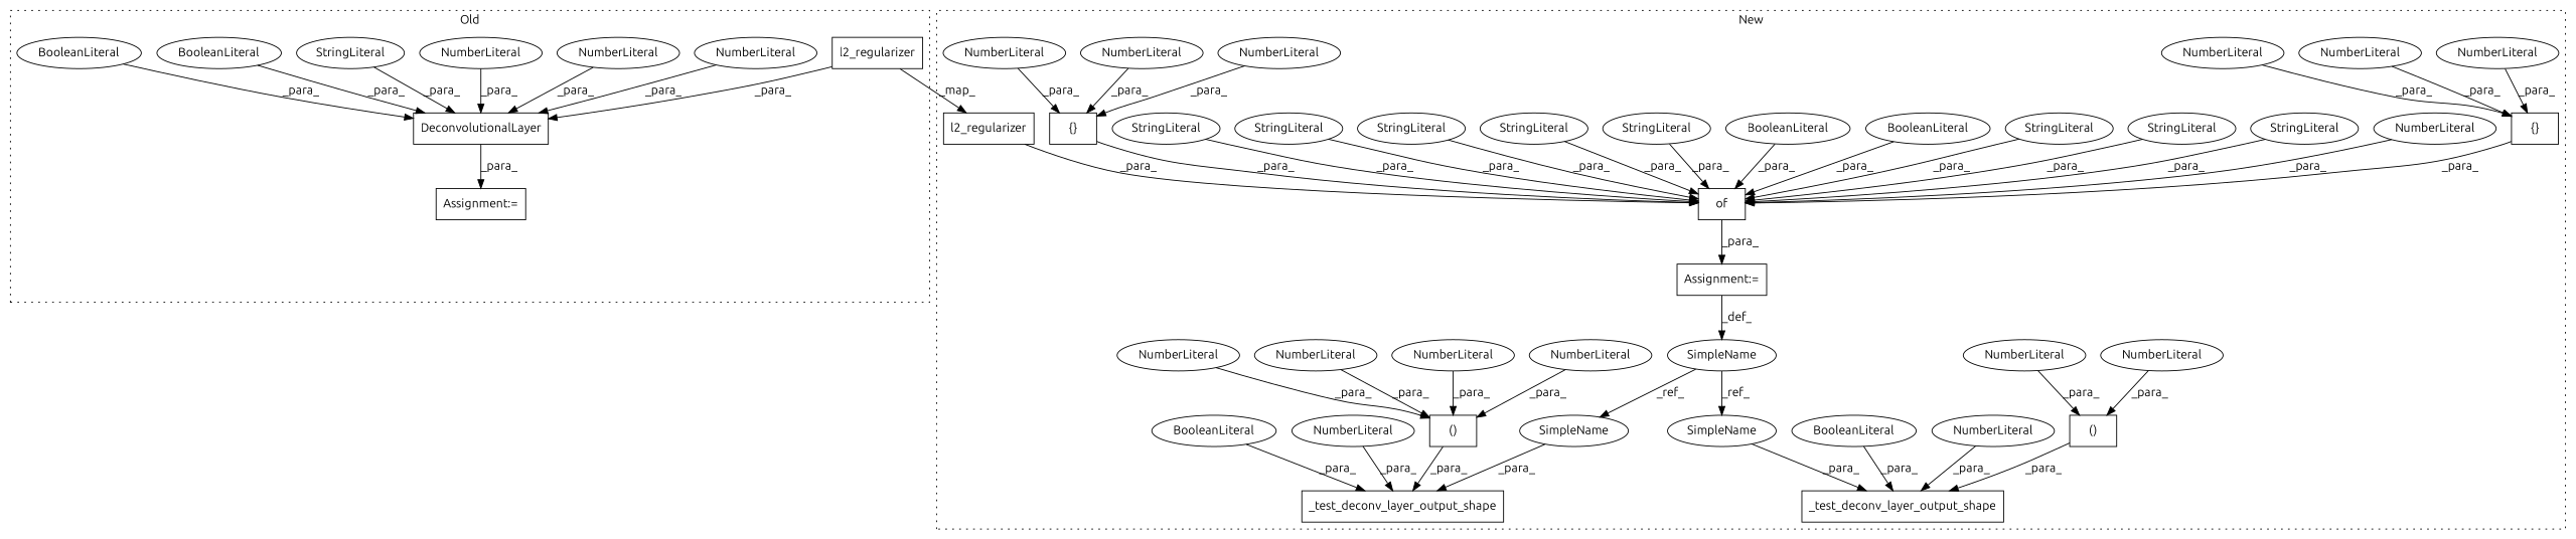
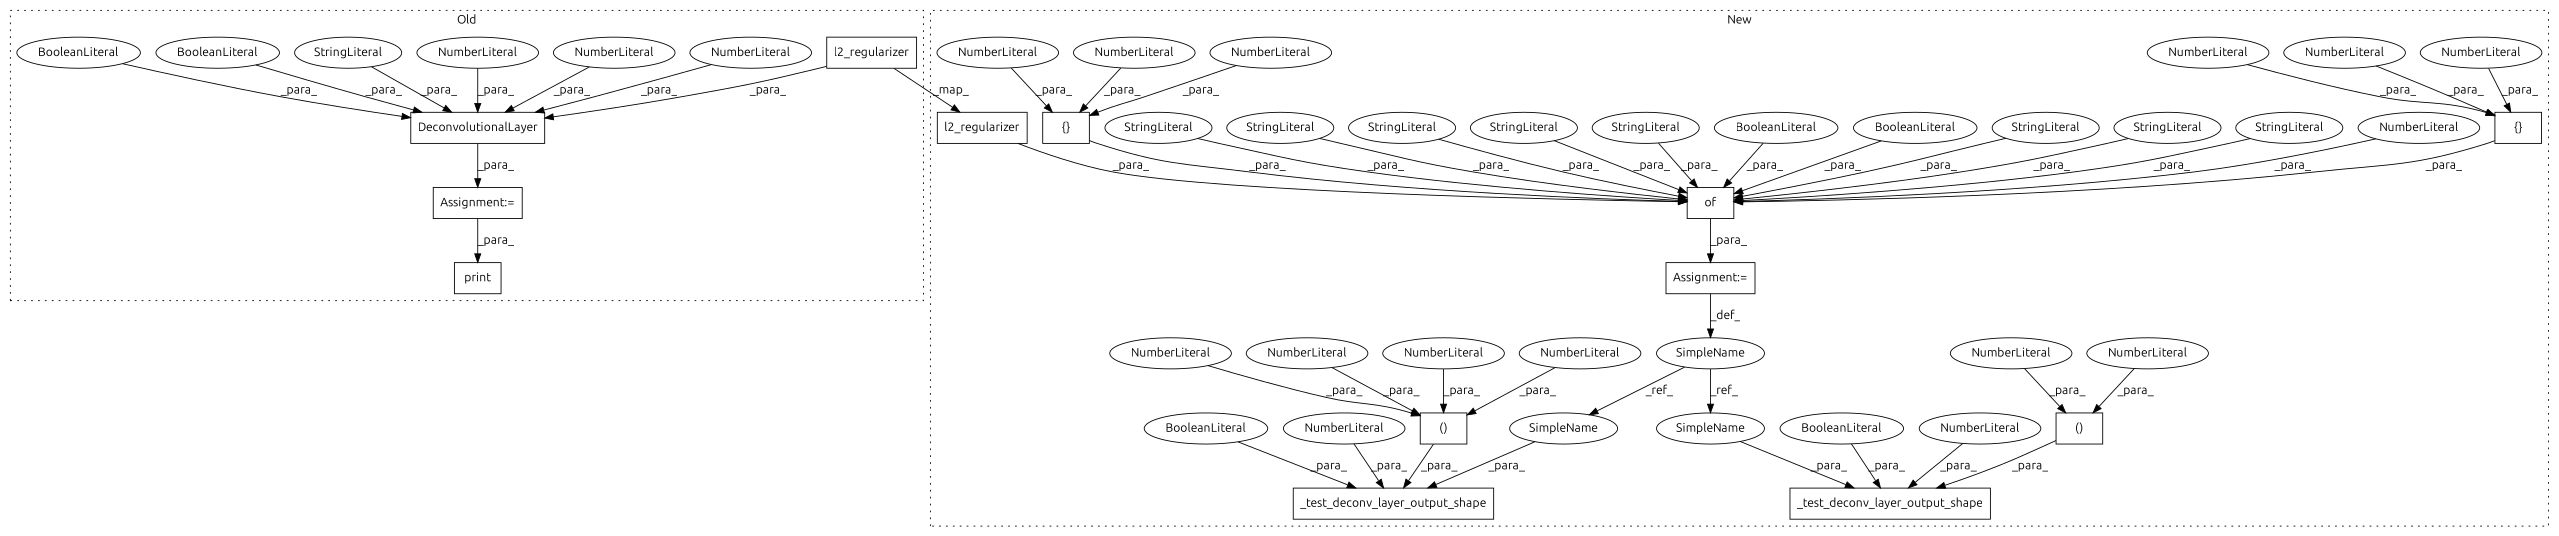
  digraph {
    fontname=Ubuntu
    node [a=34 l=1 s=7387 shape=ellipse fontname=Ubuntu]
    edge [fontname=Ubuntu]
    n1 [a=32 l="21,1" label=DeconvolutionalLayer s="6962,7049" shape=box]
    n2 [label=NumberLiteral s=6988]
    n3 [label=NumberLiteral s=6986]
    n4 [l=2 label=NumberLiteral s=6983]
+   n5 [a=32 l="6,1" label=print s="7098,7112" shape=box]
    n6 [a=7 label="Assignment:=" s=6961 shape=box]
    n7 [a=45 l=7 label=StringLiteral s=6990]
    n8 [a=32 l="15,1" label=l2_regularizer s="7011,7029" shape=box]
    n9 [a=9 l=4 label=BooleanLiteral s=7037]
    n10 [a=9 l=5 label=BooleanLiteral s=7031]
    n11 [a=4 l="1,1" label="{}" s="7055,7061" shape=box]
    n12 [a=32 l="32,1" label=_test_deconv_layer_output_shape s="7336,7459" shape=box]
    n13 [a=106 l=61 label="()" shape=box]
    n14 [a=32 l="32,1" label=_test_deconv_layer_output_shape s="7202,7324" shape=box]
    n15 [a=106 l=61 label="()" s=7253 shape=box]
    n16 [l=2 label=NumberLiteral s=7446]
    n17 [label=NumberLiteral s=7056]
    n18 [a=4 l="1,1" label="{}" s="7081,7087" shape=box]
    n19 [label=NumberLiteral s=7253]
    n20 [l=2 label=NumberLiteral s=7431]
    n21 [l=2 label=NumberLiteral s=7297]
    n22 [label=NumberLiteral s=7060]
    n23 [label=NumberLiteral s=7086]
    n24 [label=NumberLiteral s=7234]
    n25 [l=2 label=NumberLiteral s=7401]
    n26 [l=3 label=NumberLiteral s=7456]
    n27 [label=NumberLiteral s=7058]
    n28 [a=32 l="3,1" label=of s="7010,7190" shape=box]
    n29 [l=2 label=NumberLiteral s=7029]
    n30 [a=9 l=5 label=BooleanLiteral s=7450]
    n31 [a=9 l=4 label=BooleanLiteral s=7316]
    n32 [a=45 l=7 label=StringLiteral s=7134]
    n33 [a=45 l=8 label=StringLiteral s=7063]
    n34 [a=45 l=11 label=StringLiteral s=7089]
    n35 [a=9 l=4 label=BooleanLiteral s=7117]
    n36 [a=9 l=5 label=BooleanLiteral s=7101]
    n37 [a=45 l=9 label=StringLiteral s=7107]
    n38 [a=45 l=15 label=StringLiteral s=7142]
    n39 [a=42 l=11 label=SimpleName s=6994]
    n40 [a=7 label="Assignment:=" s=7005 shape=box]
    n41 [a=45 l=11 label=StringLiteral s=7122]
    n42 [a=45 l=15 label=StringLiteral s=7013]
    n43 [a=45 l=13 label=StringLiteral s=7032]
    n44 [a=32 l="15,1" label=l2_regularizer s="7171,7189" shape=box]
    n45 [label=NumberLiteral]
    n46 [label=NumberLiteral s=7084]
    n47 [label=NumberLiteral s=7082]
    n48 [a=42 l=11 label=SimpleName s=7236]
    n49 [a=42 l=11 label=SimpleName s=7370]
    subgraph cluster_1 {
      label=Old
      style=dotted
      n1
      n2
      n3
      n4
+     n5
      n6
      n7
      n8
      n9
      n10
    }
    subgraph cluster_2 {
      label=New
      style=dotted
      n11
      n12
      n13
      n14
      n15
      n16
      n17
      n18
      n19
      n20
      n21
      n22
      n23
      n24
      n25
      n26
      n27
      n28
      n29
      n30
      n31
      n32
      n33
      n34
      n35
      n36
      n37
      n38
      n39
      n40
      n41
      n42
      n43
      n44
      n45
      n46
      n47
      n48
      n49
    }
    n1 -> n6 [label=_para_]
    n2 -> n1 [label=_para_]
    n3 -> n1 [label=_para_]
    n4 -> n1 [label=_para_]
+   n6 -> n5 [label=_para_]
    n7 -> n1 [label=_para_]
    n8 -> n1 [label=_para_]
    n8 -> n44 [label=_map_]
    n9 -> n1 [label=_para_]
    n10 -> n1 [label=_para_]
    n11 -> n28 [label=_para_]
    n13 -> n12 [label=_para_]
    n15 -> n14 [label=_para_]
    n16 -> n13 [label=_para_]
    n17 -> n11 [label=_para_]
    n18 -> n28 [label=_para_]
    n19 -> n15 [label=_para_]
    n20 -> n13 [label=_para_]
    n21 -> n15 [label=_para_]
    n22 -> n11 [label=_para_]
    n23 -> n18 [label=_para_]
    n24 -> n14 [label=_para_]
    n25 -> n13 [label=_para_]
    n26 -> n12 [label=_para_]
    n27 -> n11 [label=_para_]
    n28 -> n40 [label=_para_]
    n29 -> n28 [label=_para_]
    n30 -> n12 [label=_para_]
    n31 -> n14 [label=_para_]
    n32 -> n28 [label=_para_]
    n33 -> n28 [label=_para_]
    n34 -> n28 [label=_para_]
    n35 -> n28 [label=_para_]
    n36 -> n28 [label=_para_]
    n37 -> n28 [label=_para_]
    n38 -> n28 [label=_para_]
    n39 -> n48 [label=_ref_]
    n39 -> n49 [label=_ref_]
    n40 -> n39 [label=_def_]
    n41 -> n28 [label=_para_]
    n42 -> n28 [label=_para_]
    n43 -> n28 [label=_para_]
    n44 -> n28 [label=_para_]
    n45 -> n13 [label=_para_]
    n46 -> n18 [label=_para_]
    n47 -> n18 [label=_para_]
    n48 -> n14 [label=_para_]
    n49 -> n12 [label=_para_]
  }
